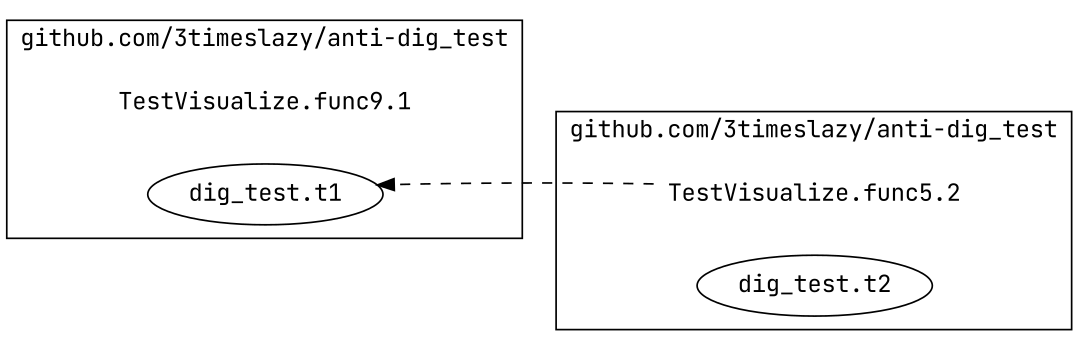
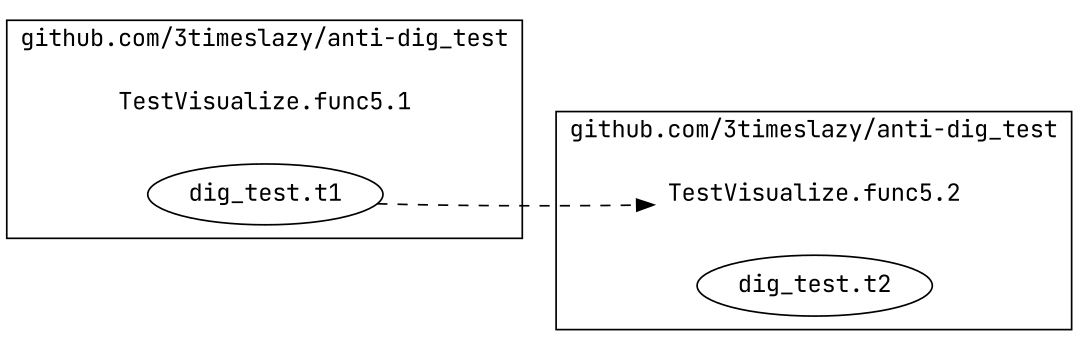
  digraph {
    compound=true
    rankdir=RL
    fontname="JetBrains Mono"
    node [fontname="JetBrains Mono"]
    n1 [label="TestVisualize.func5.2" shape=plaintext]
    n2 [label="dig_test.t2"]
-   n3 [label="TestVisualize.func9.1" shape=plaintext]
+   n3 [label="TestVisualize.func5.1" shape=plaintext]
    n4 [label="dig_test.t1"]
    subgraph cluster_1 {
      label="github.com/3timeslazy/anti-dig_test"
      n1
      n2
    }
    subgraph cluster_2 {
      label="github.com/3timeslazy/anti-dig_test"
      n3
      n4
    }
-   n1 -> n4 [style=dashed fontname="JetBrains Mono"]
+   n4 -> n1 [style=dashed fontname="JetBrains Mono"]
  }
